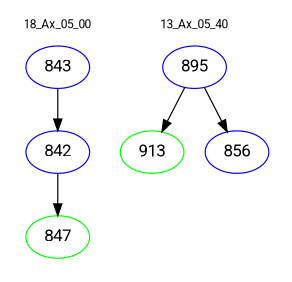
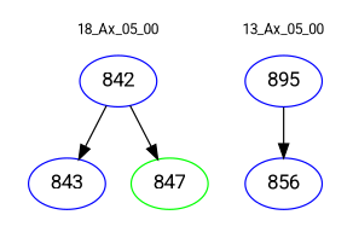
  digraph {
    fontname=Roboto
    node [color=blue fontname=Roboto]
    edge [color=black fontname=Roboto]
    n1 [label=842]
    n2 [label=843]
    n3 [color=green label=847]
    n4 [label=895]
-   n5 [color=green label=913]
    n6 [label=856]
    subgraph cluster_1 {
      color=white
      fontsize=10
      label="18_Ax_05_00"
      n1
      n2
      n3
    }
    subgraph cluster_2 {
      color=white
      fontsize=10
-     label="13_Ax_05_40"
+     label="13_Ax_05_00"
      n4
-     n5
      n6
    }
-   n2 -> n1
+   n1 -> n2
    n1 -> n3
-   n4 -> n5
    n4 -> n6
  }
